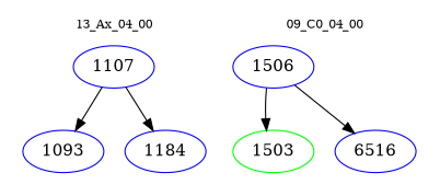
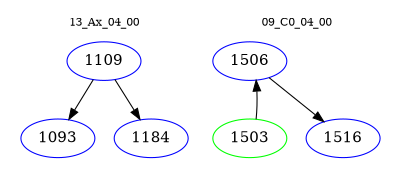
  digraph {
    node [color=blue]
    edge [color=black]
-   n1 [label=1107]
+   n1 [label=1109]
    n2 [label=1093]
    n3 [label=1184]
    n4 [label=1506]
    n5 [color=green label=1503]
-   n6 [label=6516]
+   n6 [label=1516]
    subgraph cluster_1 {
      color=white
      fontsize=10
      label="13_Ax_04_00"
      n1
      n2
      n3
    }
    subgraph cluster_2 {
      color=white
      fontsize=10
      label="09_C0_04_00"
      n4
      n5
      n6
    }
    n1 -> n2
    n1 -> n3
-   n4 -> n5
+   n5 -> n4
    n4 -> n6
  }
